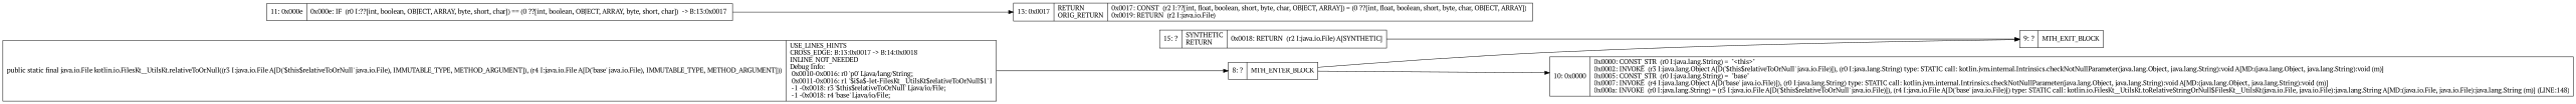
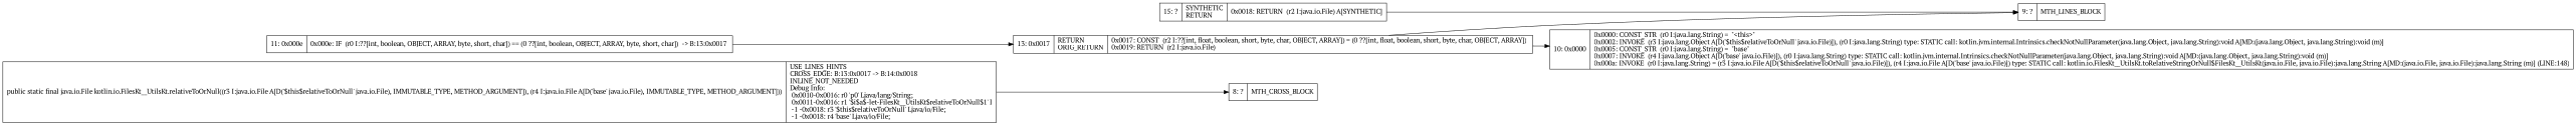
  digraph {
    fontname="PT Serif"
    rankdir=LR
    node [fontname="PT Serif" shape=record]
    edge [fontname="PT Serif"]
-   n1 [label="{8\:\ ?|MTH_ENTER_BLOCK\l}"]
+   n1 [label="{8\:\ ?|MTH_CROSS_BLOCK\l}"]
    n2 [label="{10\:\ 0x0000|0x0000: CONST_STR  (r0 I:java.lang.String) =  \"\<this\>\" \l0x0002: INVOKE  (r3 I:java.lang.Object A[D('$this$relativeToOrNull' java.io.File)]), (r0 I:java.lang.String) type: STATIC call: kotlin.jvm.internal.Intrinsics.checkNotNullParameter(java.lang.Object, java.lang.String):void A[MD:(java.lang.Object, java.lang.String):void (m)]\l0x0005: CONST_STR  (r0 I:java.lang.String) =  \"base\" \l0x0007: INVOKE  (r4 I:java.lang.Object A[D('base' java.io.File)]), (r0 I:java.lang.String) type: STATIC call: kotlin.jvm.internal.Intrinsics.checkNotNullParameter(java.lang.Object, java.lang.String):void A[MD:(java.lang.Object, java.lang.String):void (m)]\l0x000a: INVOKE  (r0 I:java.lang.String) = (r3 I:java.io.File A[D('$this$relativeToOrNull' java.io.File)]), (r4 I:java.io.File A[D('base' java.io.File)]) type: STATIC call: kotlin.io.FilesKt__UtilsKt.toRelativeStringOrNull$FilesKt__UtilsKt(java.io.File, java.io.File):java.lang.String A[MD:(java.io.File, java.io.File):java.lang.String (m)] (LINE:148)\l}"]
    n3 [label="{11\:\ 0x000e|0x000e: IF  (r0 I:??[int, boolean, OBJECT, ARRAY, byte, short, char]) == (0 ??[int, boolean, OBJECT, ARRAY, byte, short, char])  \-\> B:13:0x0017 \l}"]
    n4 [label="{13\:\ 0x0017|RETURN\lORIG_RETURN\l|0x0017: CONST  (r2 I:??[int, float, boolean, short, byte, char, OBJECT, ARRAY]) = (0 ??[int, float, boolean, short, byte, char, OBJECT, ARRAY]) \l0x0019: RETURN  (r2 I:java.io.File) \l}"]
-   n5 [label="{9\:\ ?|MTH_EXIT_BLOCK\l}"]
+   n5 [label="{9\:\ ?|MTH_LINES_BLOCK\l}"]
    n6 [label="{15\:\ ?|SYNTHETIC\lRETURN\l|0x0018: RETURN  (r2 I:java.io.File) A[SYNTHETIC]\l}"]
    n7 [label="{public static final java.io.File kotlin.io.FilesKt__UtilsKt.relativeToOrNull((r3 I:java.io.File A[D('$this$relativeToOrNull' java.io.File), IMMUTABLE_TYPE, METHOD_ARGUMENT]), (r4 I:java.io.File A[D('base' java.io.File), IMMUTABLE_TYPE, METHOD_ARGUMENT]))  | USE_LINES_HINTS\lCROSS_EDGE: B:13:0x0017 \-\> B:14:0x0018\lINLINE_NOT_NEEDED\lDebug Info:\l  0x0010\-0x0016: r0 'p0' Ljava\/lang\/String;\l  0x0011\-0x0016: r1 '$i$a$\-let\-FilesKt__UtilsKt$relativeToOrNull$1' I\l  \-1 \-0x0018: r3 '$this$relativeToOrNull' Ljava\/io\/File;\l  \-1 \-0x0018: r4 'base' Ljava\/io\/File;\l}"]
-   n1 -> n2
+   n4 -> n2
    n3 -> n4
-   n1 -> n5
+   n4 -> n5
    n6 -> n5
    n7 -> n1
  }
